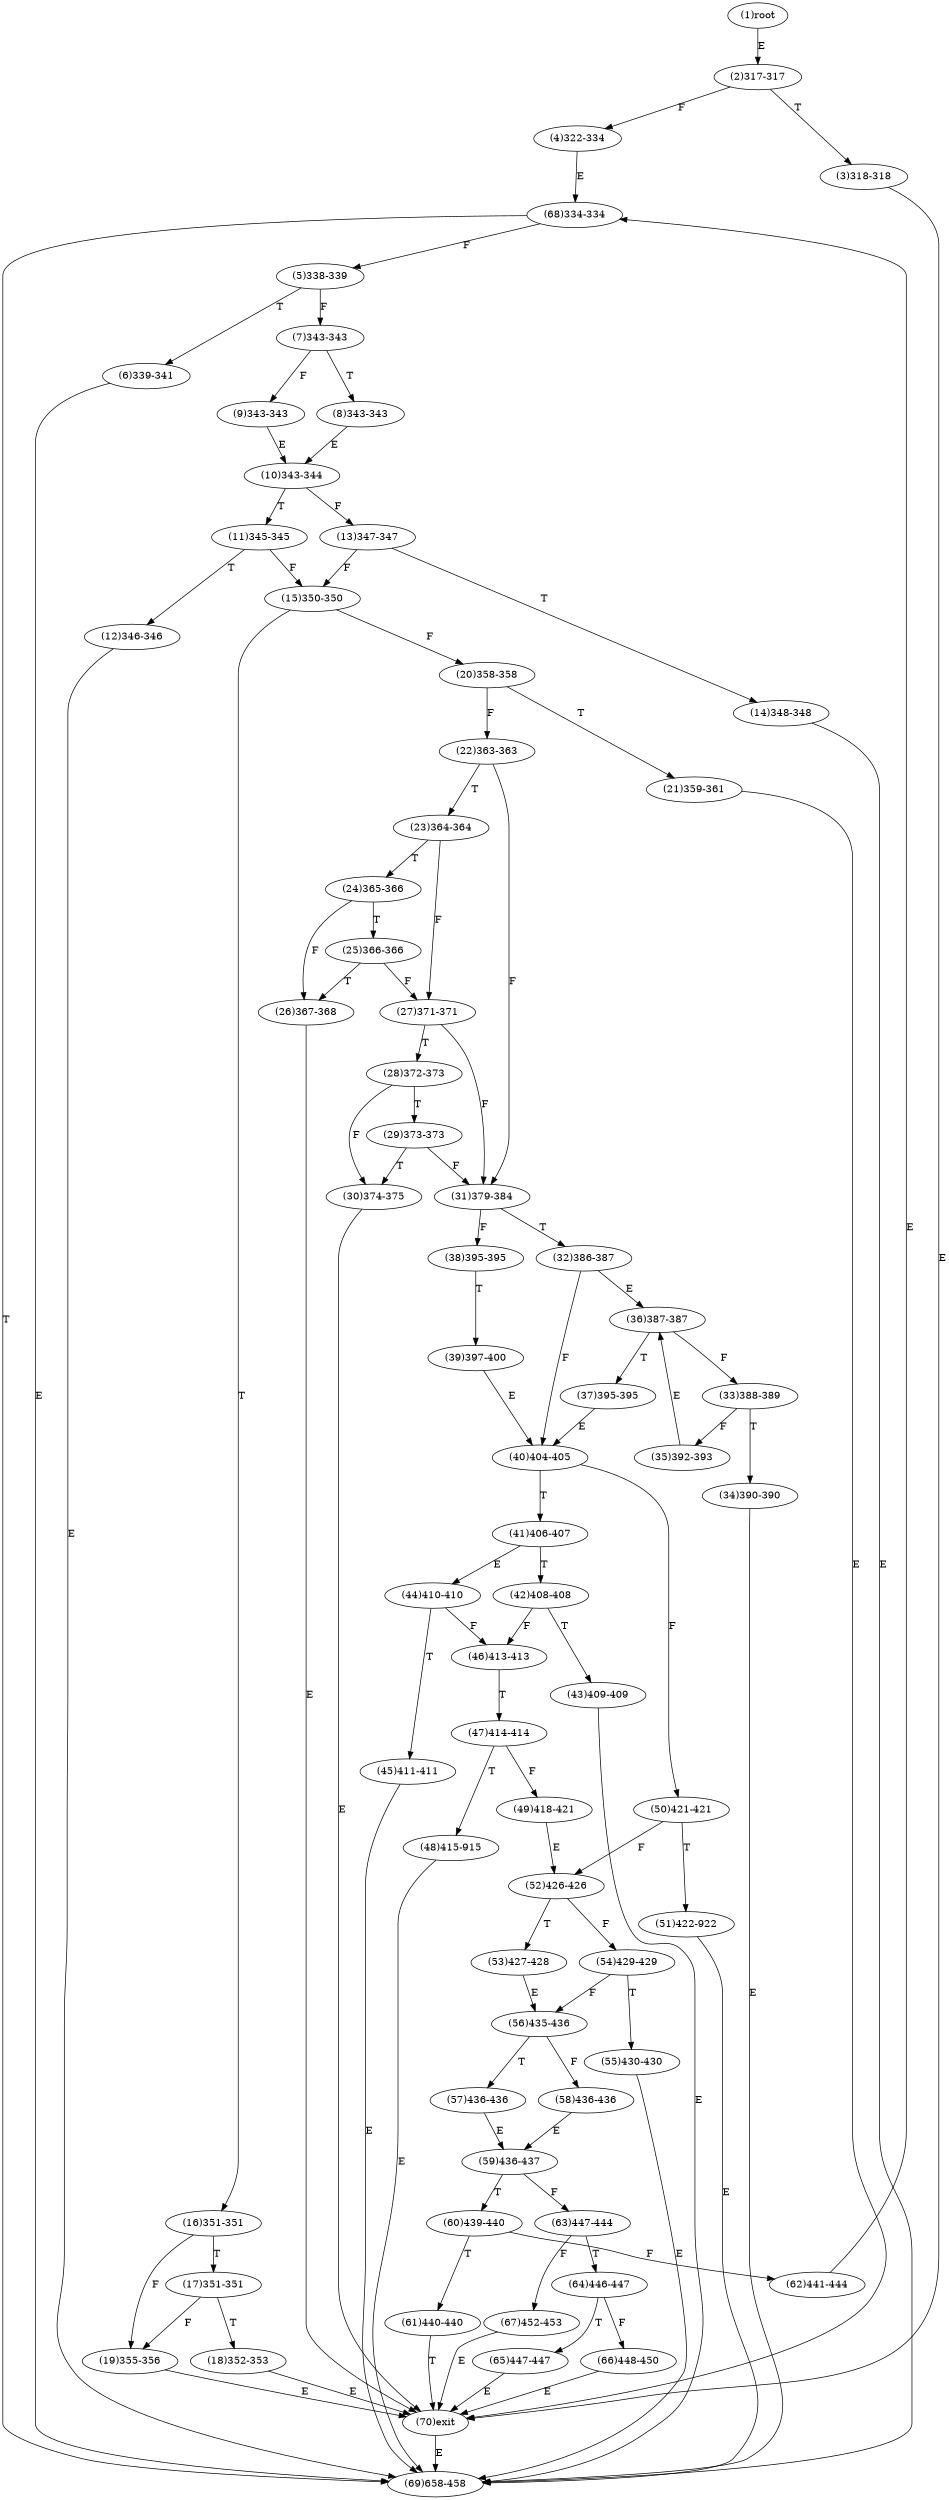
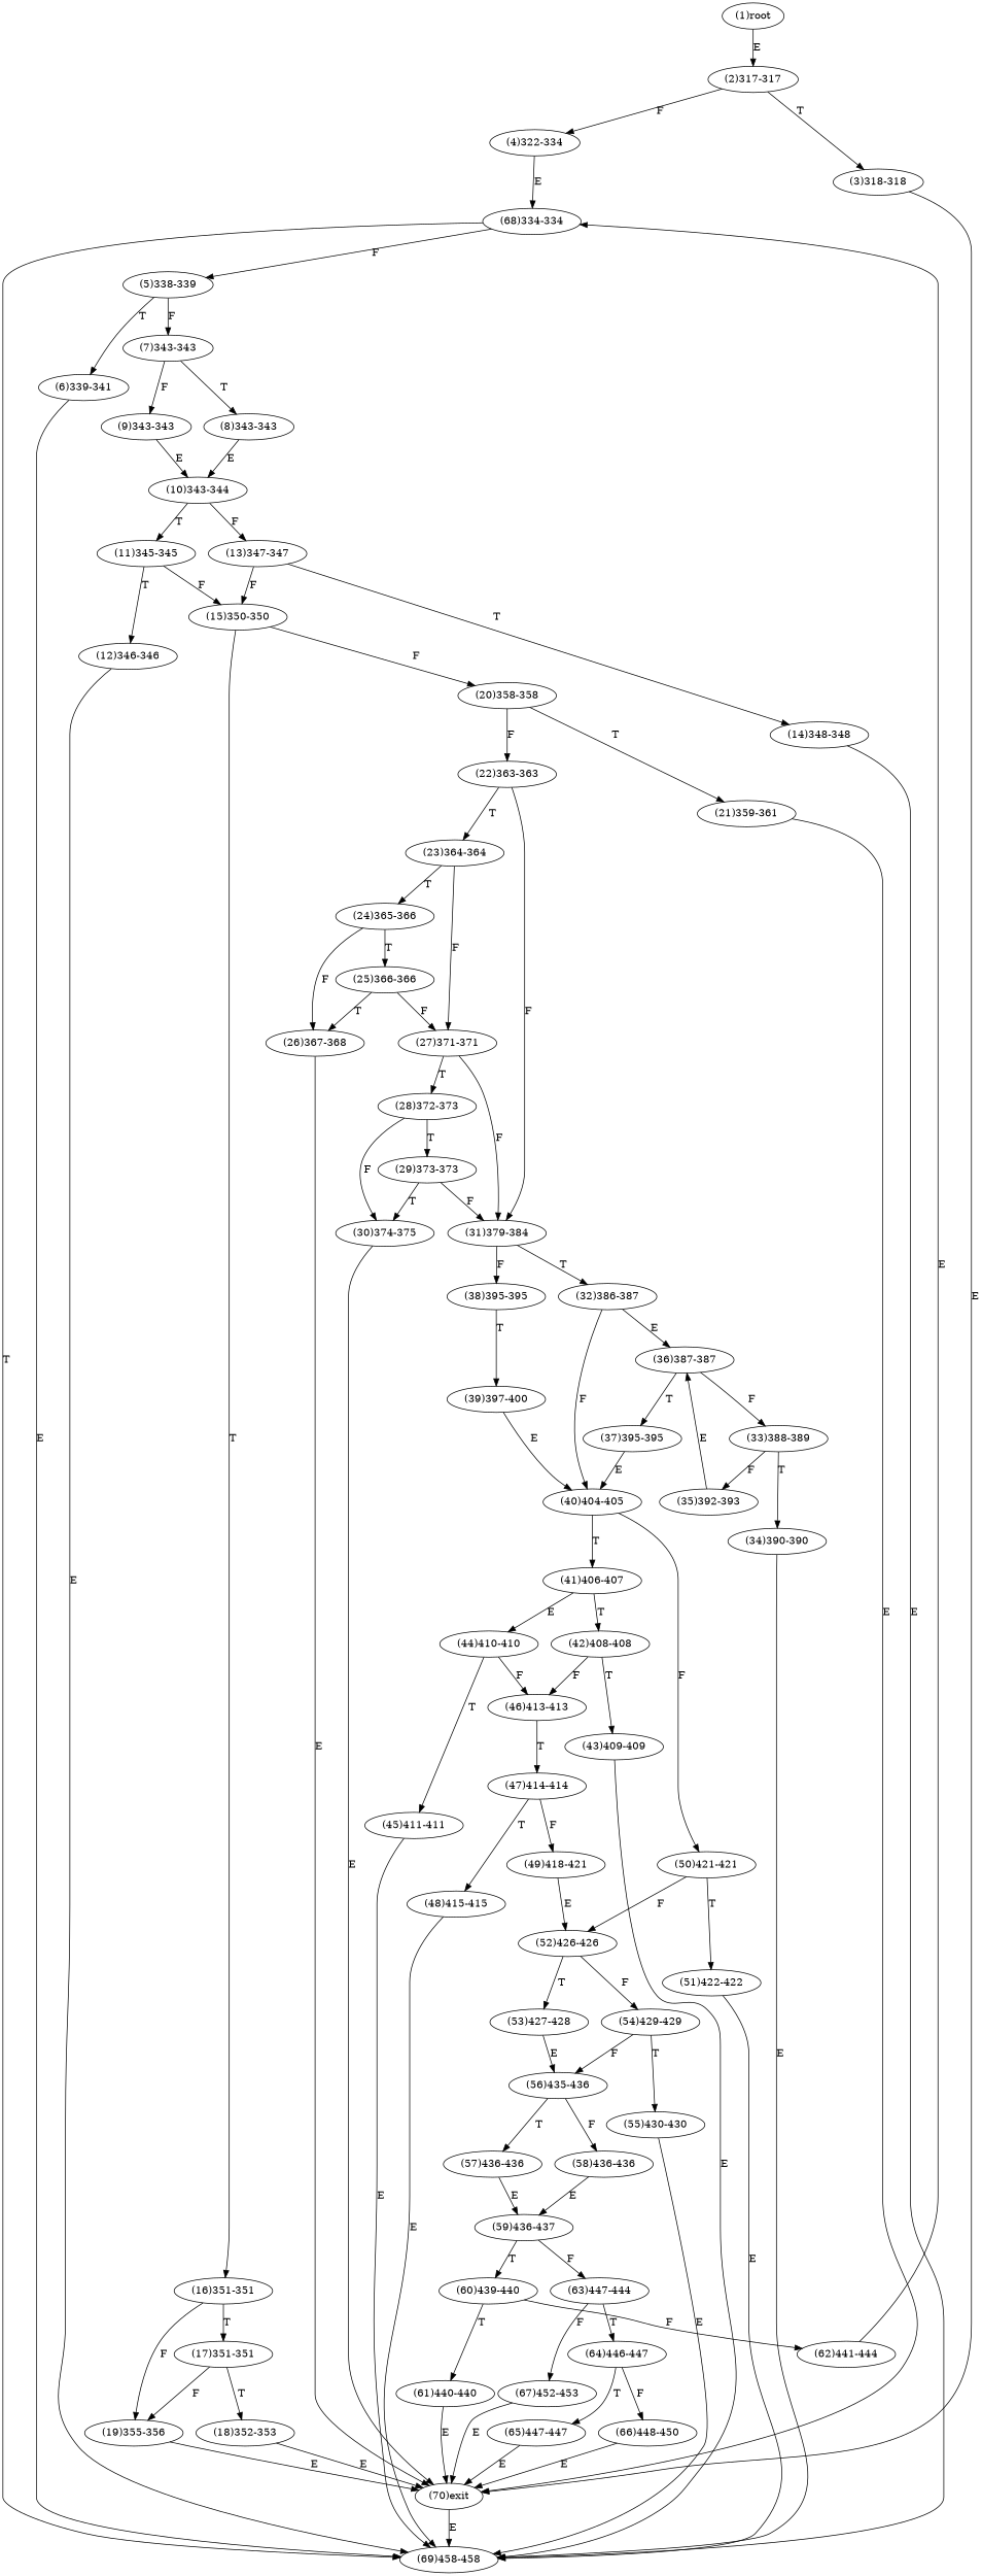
  digraph {
    fontname="DejaVu Serif"
    node [fontname="DejaVu Serif"]
    edge [fontname="DejaVu Serif"]
    n1 [label="(1)root"]
    n2 [label="(2)317-317"]
    n3 [label="(3)318-318"]
    n4 [label="(4)322-334"]
    n5 [label="(70)exit"]
    n6 [label="(68)334-334"]
-   n7 [label="(69)658-458"]
+   n7 [label="(69)458-458"]
    n8 [label="(5)338-339"]
    n9 [label="(6)339-341"]
    n10 [label="(7)343-343"]
    n11 [label="(8)343-343"]
    n12 [label="(9)343-343"]
    n13 [label="(10)343-344"]
    n14 [label="(11)345-345"]
    n15 [label="(13)347-347"]
    n16 [label="(12)346-346"]
    n17 [label="(15)350-350"]
    n18 [label="(14)348-348"]
    n19 [label="(16)351-351"]
    n20 [label="(20)358-358"]
    n21 [label="(17)351-351"]
    n22 [label="(19)355-356"]
    n23 [label="(21)359-361"]
    n24 [label="(22)363-363"]
    n25 [label="(18)352-353"]
    n26 [label="(23)364-364"]
    n27 [label="(31)379-384"]
    n28 [label="(24)365-366"]
    n29 [label="(27)371-371"]
    n30 [label="(25)366-366"]
    n31 [label="(26)367-368"]
    n32 [label="(28)372-373"]
    n33 [label="(32)386-387"]
    n34 [label="(38)395-395"]
    n35 [label="(29)373-373"]
    n36 [label="(30)374-375"]
    n37 [label="(36)387-387"]
    n38 [label="(40)404-405"]
    n39 [label="(39)397-400"]
    n40 [label="(34)390-390"]
    n41 [label="(35)392-393"]
    n42 [label="(33)388-389"]
    n43 [label="(37)395-395"]
    n44 [label="(41)406-407"]
    n45 [label="(50)421-421"]
    n46 [label="(42)408-408"]
    n47 [label="(43)409-409"]
    n48 [label="(46)413-413"]
    n49 [label="(47)414-414"]
    n50 [label="(44)410-410"]
-   n51 [label="(51)422-922"]
+   n51 [label="(51)422-422"]
    n52 [label="(52)426-426"]
    n53 [label="(45)411-411"]
    n54 [label="(49)418-421"]
-   n55 [label="(48)415-915"]
+   n55 [label="(48)415-415"]
    n56 [label="(54)429-429"]
    n57 [label="(53)427-428"]
    n58 [label="(55)430-430"]
    n59 [label="(56)435-436"]
    n60 [label="(58)436-436"]
    n61 [label="(57)436-436"]
    n62 [label="(59)436-437"]
    n63 [label="(63)447-444"]
    n64 [label="(60)439-440"]
    n65 [label="(64)446-447"]
    n66 [label="(67)452-453"]
    n67 [label="(62)441-444"]
    n68 [label="(61)440-440"]
    n69 [label="(65)447-447"]
    n70 [label="(66)448-450"]
    n1 -> n2 [label=E]
    n2 -> n3 [label=T]
    n2 -> n4 [label=F]
    n3 -> n5 [label=E]
    n4 -> n6 [label=E]
    n5 -> n7 [label=E]
    n6 -> n7 [label=T]
    n6 -> n8 [label=F]
    n8 -> n9 [label=T]
    n8 -> n10 [label=F]
    n9 -> n7 [label=E]
    n10 -> n11 [label=T]
    n10 -> n12 [label=F]
    n11 -> n13 [label=E]
    n12 -> n13 [label=E]
    n13 -> n14 [label=T]
    n13 -> n15 [label=F]
    n14 -> n16 [label=T]
    n14 -> n17 [label=F]
    n15 -> n17 [label=F]
    n15 -> n18 [label=T]
    n16 -> n7 [label=E]
    n17 -> n19 [label=T]
    n17 -> n20 [label=F]
    n18 -> n7 [label=E]
    n19 -> n21 [label=T]
    n19 -> n22 [label=F]
    n20 -> n23 [label=T]
    n20 -> n24 [label=F]
    n21 -> n22 [label=F]
    n21 -> n25 [label=T]
    n22 -> n5 [label=E]
    n23 -> n5 [label=E]
    n24 -> n26 [label=T]
    n24 -> n27 [label=F]
    n25 -> n5 [label=E]
    n26 -> n28 [label=T]
    n26 -> n29 [label=F]
    n27 -> n33 [label=T]
    n27 -> n34 [label=F]
    n28 -> n30 [label=T]
    n28 -> n31 [label=F]
    n29 -> n27 [label=F]
    n29 -> n32 [label=T]
    n30 -> n29 [label=F]
    n30 -> n31 [label=T]
    n31 -> n5 [label=E]
    n32 -> n35 [label=T]
    n32 -> n36 [label=F]
    n33 -> n37 [label=E]
    n33 -> n38 [label=F]
    n34 -> n39 [label=T]
    n35 -> n27 [label=F]
    n35 -> n36 [label=T]
    n36 -> n5 [label=E]
    n37 -> n42 [label=F]
    n37 -> n43 [label=T]
    n38 -> n44 [label=T]
    n38 -> n45 [label=F]
    n39 -> n38 [label=E]
    n40 -> n7 [label=E]
    n41 -> n37 [label=E]
    n42 -> n40 [label=T]
    n42 -> n41 [label=F]
    n43 -> n38 [label=E]
    n44 -> n46 [label=T]
    n44 -> n50 [label=E]
    n45 -> n51 [label=T]
    n45 -> n52 [label=F]
    n46 -> n47 [label=T]
    n46 -> n48 [label=F]
    n47 -> n7 [label=E]
    n48 -> n49 [label=T]
    n49 -> n54 [label=F]
    n49 -> n55 [label=T]
    n50 -> n48 [label=F]
    n50 -> n53 [label=T]
    n51 -> n7 [label=E]
    n52 -> n56 [label=F]
    n52 -> n57 [label=T]
    n53 -> n7 [label=E]
    n54 -> n52 [label=E]
    n55 -> n7 [label=E]
    n56 -> n58 [label=T]
    n56 -> n59 [label=F]
    n57 -> n59 [label=E]
    n58 -> n7 [label=E]
    n59 -> n60 [label=F]
    n59 -> n61 [label=T]
    n60 -> n62 [label=E]
    n61 -> n62 [label=E]
    n62 -> n63 [label=F]
    n62 -> n64 [label=T]
    n63 -> n65 [label=T]
    n63 -> n66 [label=F]
    n64 -> n67 [label=F]
    n64 -> n68 [label=T]
    n65 -> n69 [label=T]
    n65 -> n70 [label=F]
    n66 -> n5 [label=E]
    n67 -> n6 [label=E]
-   n68 -> n5 [label=T]
+   n68 -> n5 [label=E]
    n69 -> n5 [label=E]
    n70 -> n5 [label=E]
  }
